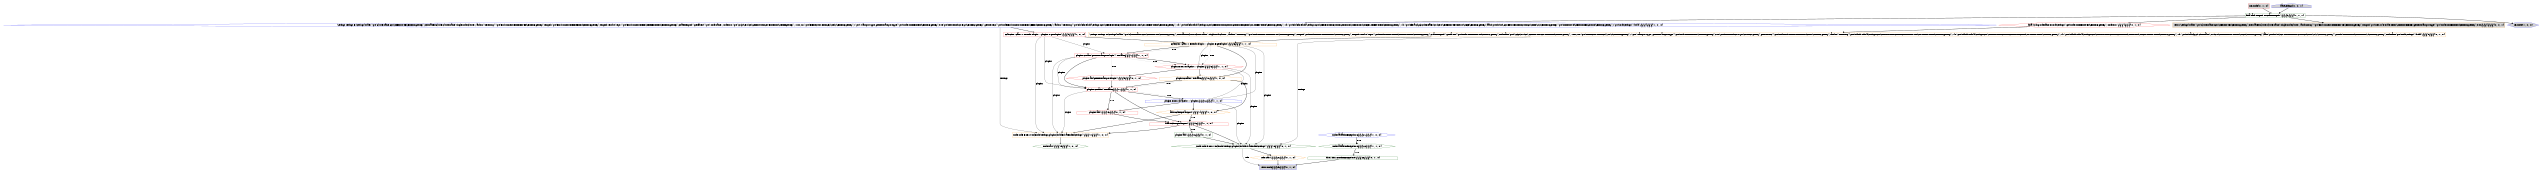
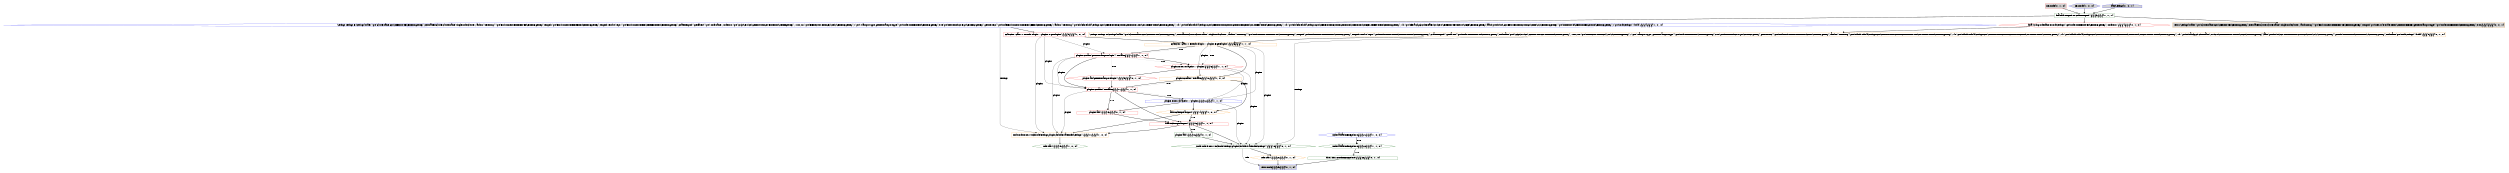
  digraph {
    node [color=red fillcolor=white shape=hexagon style=filled]
    edge [arrowhead=odot style=bold]
    n1 [color=darkorange label="plugins.contains() == false@@@10@@@['1', '0', '0']" shape=house]
    n2 [color=darkorange label="addMockHttpTransport()@@@14@@@['1', '0', '0']"]
    n3 [label="plugins.contains() == false@@@11@@@['1', '1', '0']" shape=box]
    n4 [color=darkorange label="Node node = new MockNode(settings,plugins,forbidPrivateIndexSettings())@@@17@@@['1', '0', '0']" shape=box]
    n5 [label="addMockHttpTransport()@@@15@@@['1', '1', '0']" shape=house]
    n6 [color=blue label="plugins = new ArrayList<>(plugins)@@@12@@@['1', '1', '0']" shape=house]
    n7 [color=darkgreen label="Node node = new MockNode(settings,plugins,forbidPrivateIndexSettings())@@@18@@@['0', '1', '0']"]
    n8 [label="plugins.add()@@@13@@@['0', '1', '0']" shape=house]
    n9 [label="Collection<Class<? extends Plugin>> plugins = getPlugins()@@@5@@@['1', '0', '0']" shape=box]
    n10 [color=darkorange label="Collection<Class<? extends Plugin>> plugins = getPlugins()@@@6@@@['1', '1', '0']" shape=house]
    n11 [label="plugins.contains(getTestTransportPlugin()) == false@@@7@@@['1', '1', '0']" shape=box]
    n12 [color=darkgreen label="node.start()@@@19@@@['1', '0', '0']"]
    n13 [label="plugins = new ArrayList<>(plugins)@@@8@@@['1', '1', '0']"]
    n14 [label="plugins.add(getTestTransportPlugin())@@@9@@@['0', '1', '0']"]
    n15 [color=darkgreen label="NodeValidationException e@@@22@@@['1', '1', '0']"]
    n16 [color=darkgreen label="throw new RuntimeException(e)@@@23@@@['0', '1', '0']" shape=house]
    n17 [color=blue fillcolor=lightgray label="return node@@@25@@@['0', '1', '0']" shape=box]
    n18 [color=darkorange label="Settings settings = Settings.builder().put(ClusterName.CLUSTER_NAME_SETTING.getKey(),InternalTestCluster.clusterName(\"single-node-cluster\",random().nextLong())).put(Environment.PATH_HOME_SETTING.getKey(),tempDir).put(Environment.PATH_REPO_SETTING.getKey(),tempDir.resolve(\"repo\")).put(Environment.PATH_SHARED_DATA_SETTING.getKey(),createTempDir().getParent()).put(Node.NODE_NAME_SETTING.getKey(),nodeName).put(ScriptService.SCRIPT_MAX_COMPILATIONS_RATE.getKey(),\"1000/1m\").put(EsExecutors.PROCESSORS_SETTING.getKey(),1).put(\"transport.type\",getTestTransportType()).put(Node.NODE_DATA_SETTING.getKey(),true).put(TestZenDiscovery.USE_ZEN2.getKey(),getUseZen2()).put(NodeEnvironment.NODE_ID_SEED_SETTING.getKey(),random().nextLong()).put(DiskThresholdSettings.CLUSTER_ROUTING_ALLOCATION_LOW_DISK_WATERMARK_SETTING.getKey(),\"1b\").put(DiskThresholdSettings.CLUSTER_ROUTING_ALLOCATION_HIGH_DISK_WATERMARK_SETTING.getKey(),\"1b\").put(DiskThresholdSettings.CLUSTER_ROUTING_ALLOCATION_DISK_FLOOD_STAGE_WATERMARK_SETTING.getKey(),\"1b\").put(HierarchyCircuitBreakerService.USE_REAL_MEMORY_USAGE_SETTING.getKey(),false).putList(DISCOVERY_ZEN_PING_UNICAST_HOSTS_SETTING.getKey()).putList(INITIAL_MASTER_NODES_SETTING.getKey(),nodeName).put(nodeSettings()).build()@@@5@@@['0', '1', '0']" shape=box]
    n19 [color=darkorange label="node.start()@@@20@@@['0', '1', '0']"]
    n20 [color=darkgreen label="plugins.add()@@@16@@@['0', '1', '0']" shape=box]
    n21 [fillcolor=lightgray label="newNode['0', '1', '0']" shape=box]
    n22 [color=darkgreen label="final Path tempDir = createTempDir()@@@3@@@['1', '1', '1']" shape=box]
    n23 [label="final String nodeName = nodeSettings().get(Node.NODE_NAME_SETTING.getKey(),\"node_s_0\")@@@4@@@['0', '1', '0']"]
    n24 [color=blue label="Settings settings = Settings.builder().put(ClusterName.CLUSTER_NAME_SETTING.getKey(),InternalTestCluster.clusterName(\"single-node-cluster\",random().nextLong())).put(Environment.PATH_HOME_SETTING.getKey(),tempDir).put(Environment.PATH_REPO_SETTING.getKey(),tempDir.resolve(\"repo\")).put(Environment.PATH_SHARED_DATA_SETTING.getKey(),createTempDir().getParent()).put(\"node.name\",\"node_s_0\").put(ScriptService.SCRIPT_MAX_COMPILATIONS_RATE.getKey(),\"1000/1m\").put(EsExecutors.PROCESSORS_SETTING.getKey(),1).put(\"transport.type\",getTestTransportType()).put(Node.NODE_DATA_SETTING.getKey(),true).put(TestZenDiscovery.USE_ZEN2.getKey(),getUseZen2()).put(NodeEnvironment.NODE_ID_SEED_SETTING.getKey(),random().nextLong()).put(DiskThresholdSettings.CLUSTER_ROUTING_ALLOCATION_LOW_DISK_WATERMARK_SETTING.getKey(),\"1b\").put(DiskThresholdSettings.CLUSTER_ROUTING_ALLOCATION_HIGH_DISK_WATERMARK_SETTING.getKey(),\"1b\").put(DiskThresholdSettings.CLUSTER_ROUTING_ALLOCATION_DISK_FLOOD_STAGE_WATERMARK_SETTING.getKey(),\"1b\").put(HierarchyCircuitBreakerService.USE_REAL_MEMORY_USAGE_SETTING.getKey(),false).putList(DISCOVERY_ZEN_PING_UNICAST_HOSTS_SETTING.getKey()).put(INITIAL_MASTER_NODE_COUNT_SETTING.getKey(),1).put(nodeSettings()).build()@@@4@@@['1', '0', '0']"]
    n25 [color=darkorange fillcolor=lightgray label="return Settings.builder().put(ClusterName.CLUSTER_NAME_SETTING.getKey(),InternalTestCluster.clusterName(\"single-node-cluster\",randomLong())).put(Environment.PATH_HOME_SETTING.getKey(),tempDir).put(NetworkModule.TRANSPORT_TYPE_KEY,getTestTransportType()).put(Node.NODE_DATA_SETTING.getKey(),true)@@@4@@@['0', '0', '1']" shape=box]
    n26 [color=blue fillcolor=lightgray label="newNode['1', '0', '0']"]
    n27 [color=blue label="NodeValidationException e@@@21@@@['1', '0', '0']"]
    n28 [color=blue fillcolor=lightgray label="baseSettings['0', '0', '1']" shape=house]
    n1 -> n2 [arrowhead=dot]
    n1 -> n3
    n1 -> n3 [label=true style=dotted]
    n2 -> n4
    n2 -> n5 [arrowhead=diamond]
    n2 -> n5 [arrowhead=diamond label=true style=dotted]
    n3 -> n4 [arrowhead=dot label=plugins style=solid]
    n3 -> n5 [arrowhead=diamond]
    n3 -> n6
    n3 -> n6 [arrowhead=dot label=true style=dotted]
    n3 -> n8 [arrowhead=diamond label=true]
    n4 -> n12
    n5 -> n4 [arrowhead=diamond]
    n5 -> n7
    n5 -> n20
    n5 -> n20 [label=true style=dotted]
    n6 -> n2 [arrowhead=diamond]
    n6 -> n7 [arrowhead=dot label=plugins style=solid]
    n6 -> n8
    n7 -> n17 [arrowhead=diamond label="node" style=solid]
    n7 -> n19 [arrowhead=diamond]
    n8 -> n5 [arrowhead=dot]
    n9 -> n3 [arrowhead=diamond label=plugins style=solid]
    n9 -> n4 [arrowhead=diamond label=plugins style=solid]
    n9 -> n10 [arrowhead=dot]
    n9 -> n11 [arrowhead=diamond label=plugins style=solid]
    n10 -> n1
    n10 -> n6 [label=plugins style=solid]
    n10 -> n7 [arrowhead=dot label=plugins style=solid]
    n10 -> n11
    n10 -> n11 [label=true style=dotted]
    n10 -> n13 [label=plugins style=solid]
    n10 -> n13 [arrowhead=diamond label=true style=dotted]
    n11 -> n3 [arrowhead=diamond label=plugins style=solid]
    n11 -> n3 [arrowhead=diamond]
    n11 -> n4 [arrowhead=dot label=plugins style=solid]
    n11 -> n13 [arrowhead=dot label=true style=dotted]
    n11 -> n13 [arrowhead=dot]
    n11 -> n14 [label=true style=dotted]
    n13 -> n1
    n13 -> n6 [label=plugins style=solid]
    n13 -> n7 [arrowhead=dot label=plugins style=solid]
    n13 -> n14 [arrowhead=dot]
    n14 -> n3 [arrowhead=dot]
    n15 -> n16
    n15 -> n16 [label=true style=dotted]
    n16 -> n17
    n18 -> n7 [arrowhead=dot label=settings style=solid]
    n18 -> n10 [arrowhead=dot]
    n19 -> n17
    n20 -> n7 [arrowhead=dot]
    n21 -> n22
    n22 -> n23
    n22 -> n24
    n22 -> n25 [arrowhead=diamond]
    n23 -> n18 [arrowhead=dot]
    n24 -> n4 [arrowhead=dot label=settings style=solid]
    n24 -> n9
-   n22 -> n26 [arrowhead=dot]
+   n26 -> n22 [arrowhead=dot]
    n27 -> n15 [arrowhead=diamond]
    n27 -> n15 [arrowhead=dot label=true style=dotted]
    n28 -> n22 [arrowhead=dot]
  }
